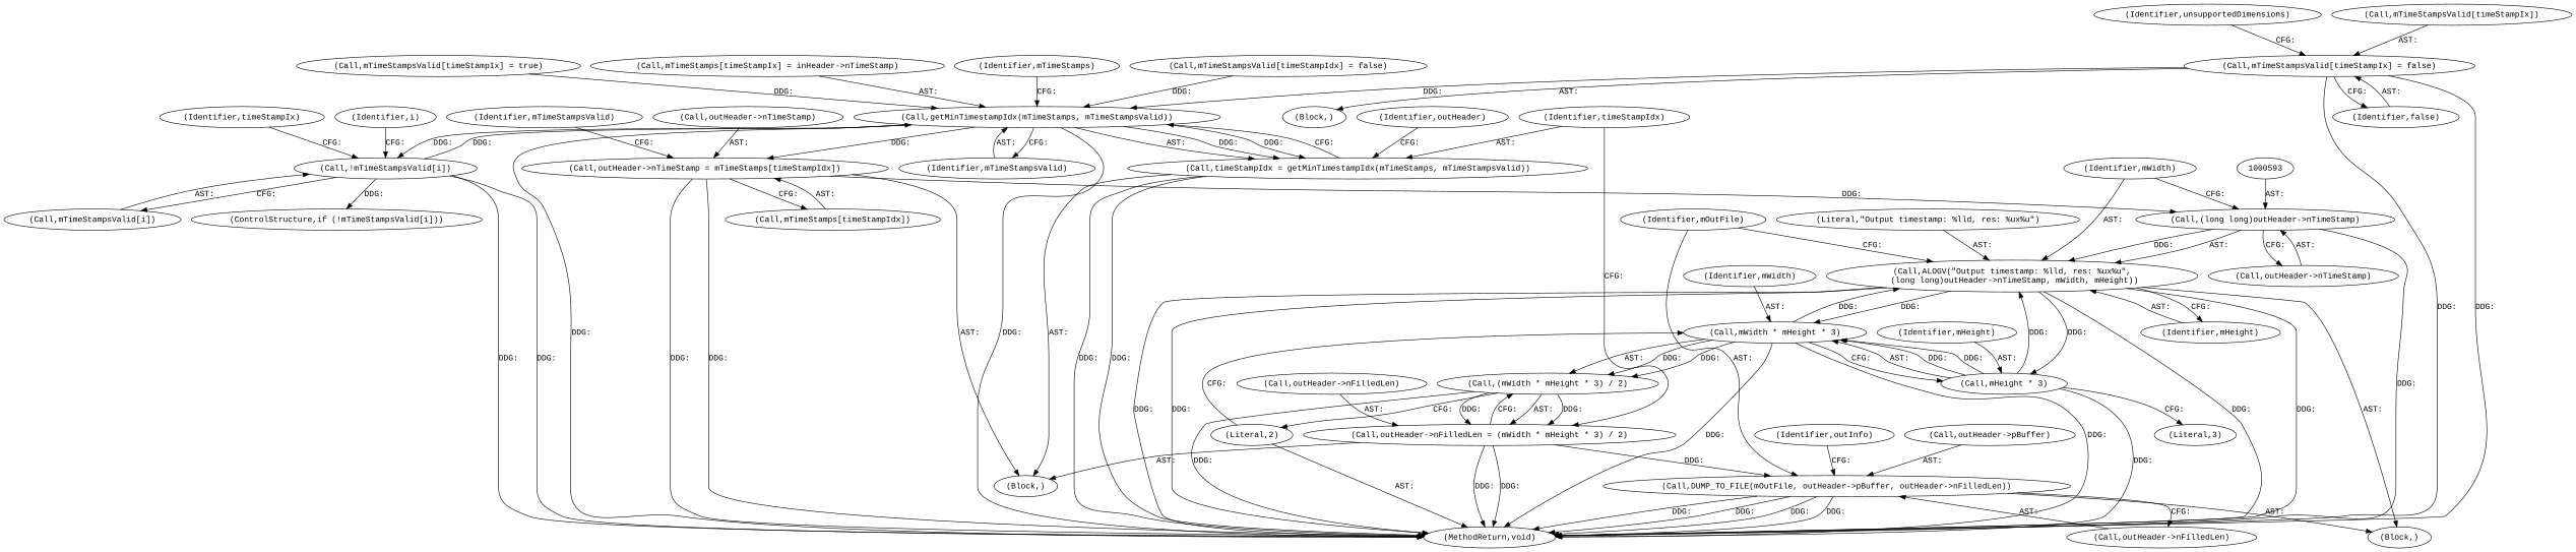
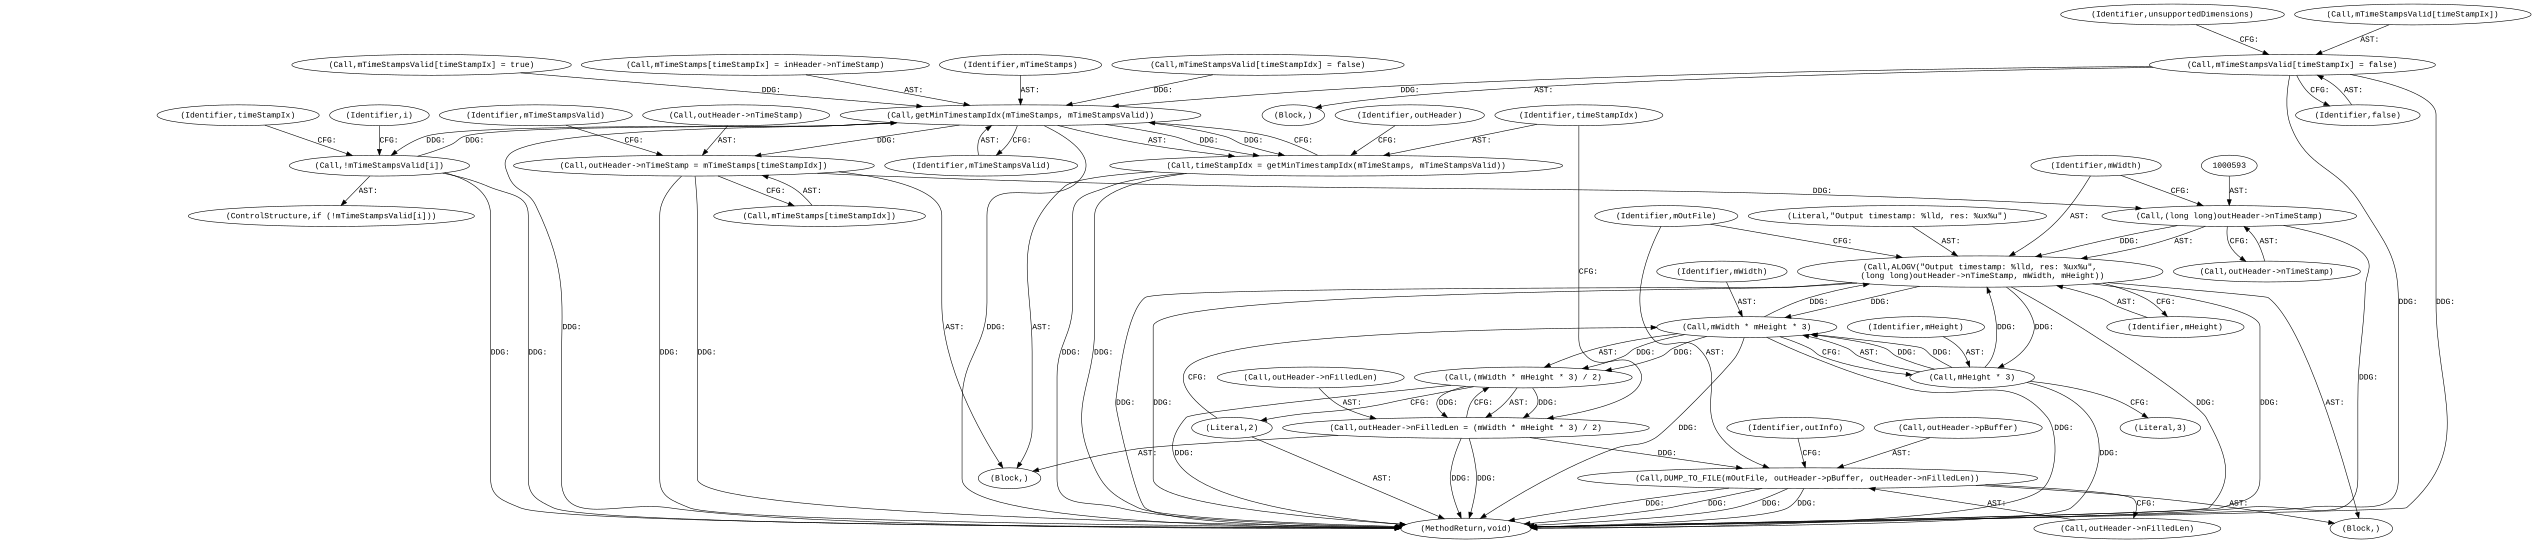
  digraph {
    fontname="Liberation Mono"
    node [fontname="Liberation Mono"]
    edge [fontname="Liberation Mono"]
    n1 [label="(Call,mTimeStampsValid[timeStampIx] = false)"]
    n2 [label="(Call,getMinTimestampIdx(mTimeStamps, mTimeStampsValid))"]
    n3 [label="(Block,)"]
    n4 [label="(Identifier,false)"]
    n5 [label="(MethodReturn,void)"]
    n6 [label="(Call,!mTimeStampsValid[i])"]
    n7 [label="(Call,timeStampIdx = getMinTimestampIdx(mTimeStamps, mTimeStampsValid))"]
    n8 [label="(Call,outHeader->nTimeStamp = mTimeStamps[timeStampIdx])"]
    n9 [label="(Identifier,mTimeStampsValid)"]
-   n10 [label="(Call,mTimeStampsValid[i])"]
    n11 [label="(ControlStructure,if (!mTimeStampsValid[i]))"]
    n12 [label="(Block,)"]
    n13 [label="(Call,(long long)outHeader->nTimeStamp)"]
    n14 [label="(Call,mTimeStamps[timeStampIdx])"]
    n15 [label="(Call,ALOGV(\"Output timestamp: %lld, res: %ux%u\",\n (long long)outHeader->nTimeStamp, mWidth, mHeight))"]
    n16 [label="(Call,outHeader->nTimeStamp)"]
    n17 [label="(Call,mWidth * mHeight * 3)"]
    n18 [label="(Call,mHeight * 3)"]
    n19 [label="(Block,)"]
    n20 [label="(Identifier,mHeight)"]
    n21 [label="(Call,(mWidth * mHeight * 3) / 2)"]
    n22 [label="(Literal,3)"]
    n23 [label="(Call,outHeader->nFilledLen = (mWidth * mHeight * 3) / 2)"]
    n24 [label="(Literal,2)"]
    n25 [label="(Call,DUMP_TO_FILE(mOutFile, outHeader->pBuffer, outHeader->nFilledLen))"]
    n26 [label="(Call,outHeader->nFilledLen)"]
    n27 [label="(Identifier,mHeight)"]
    n28 [label="(Call,mTimeStampsValid[timeStampIdx] = false)"]
    n29 [label="(Identifier,timeStampIdx)"]
    n30 [label="(Identifier,outHeader)"]
    n31 [label="(Identifier,timeStampIx)"]
    n32 [label="(Call,mTimeStampsValid[timeStampIx] = true)"]
    n33 [label="(Identifier,mOutFile)"]
    n34 [label="(Identifier,outInfo)"]
    n35 [label="(Identifier,unsupportedDimensions)"]
    n36 [label="(Call,outHeader->nTimeStamp)"]
    n37 [label="(Identifier,i)"]
    n38 [label="(Literal,\"Output timestamp: %lld, res: %ux%u\")"]
    n39 [label="(Call,mTimeStamps[timeStampIx] = inHeader->nTimeStamp)"]
    n40 [label="(Identifier,mTimeStampsValid)"]
    n41 [label="(Call,mTimeStampsValid[timeStampIx])"]
    n42 [label="(Identifier,mWidth)"]
    n43 [label="(Call,outHeader->pBuffer)"]
    n44 [label="(Call,outHeader->nFilledLen)"]
    n45 [label="(Identifier,mTimeStamps)"]
    n46 [label="(Identifier,mWidth)"]
    1000593
    n1 -> n2 [label="DDG: "]
    n1 -> n3 [label="AST: "]
    n1 -> n4 [label="CFG: "]
    n1 -> n5 [label="DDG: "]
    n1 -> n5 [label="DDG: "]
    n2 -> n5 [label="DDG: "]
    n2 -> n5 [label="DDG: "]
    n2 -> n6 [label="DDG: "]
    n2 -> n7 [label="AST: "]
    n2 -> n7 [label="DDG: "]
    n2 -> n7 [label="DDG: "]
    n2 -> n8 [label="DDG: "]
    n2 -> n9 [label="CFG: "]
    n4 -> n1 [label="AST: "]
    n6 -> n2 [label="DDG: "]
    n6 -> n5 [label="DDG: "]
    n6 -> n5 [label="DDG: "]
-   n6 -> n10 [label="CFG: "]
-   n6 -> n11 [label="DDG: "]
+   n6 -> n11 [label="AST: "]
    n7 -> n2 [label="CFG: "]
    n7 -> n5 [label="DDG: "]
    n7 -> n5 [label="DDG: "]
    n7 -> n12 [label="AST: "]
    n8 -> n5 [label="DDG: "]
    n8 -> n5 [label="DDG: "]
    n8 -> n12 [label="AST: "]
    n8 -> n13 [label="DDG: "]
    n8 -> n14 [label="CFG: "]
    n9 -> n2 [label="AST: "]
-   n10 -> n6 [label="AST: "]
    n13 -> n5 [label="DDG: "]
    n13 -> n15 [label="AST: "]
    n13 -> n15 [label="DDG: "]
    n13 -> n16 [label="CFG: "]
    n14 -> n8 [label="AST: "]
    n15 -> n5 [label="DDG: "]
    n15 -> n5 [label="DDG: "]
    n15 -> n5 [label="DDG: "]
    n15 -> n5 [label="DDG: "]
    n15 -> n17 [label="DDG: "]
    n15 -> n18 [label="DDG: "]
    n15 -> n19 [label="AST: "]
    n15 -> n20 [label="CFG: "]
    n16 -> n13 [label="AST: "]
    n17 -> n5 [label="DDG: "]
    n17 -> n5 [label="DDG: "]
    n17 -> n15 [label="DDG: "]
    n17 -> n18 [label="CFG: "]
    n17 -> n21 [label="AST: "]
    n17 -> n21 [label="DDG: "]
    n17 -> n21 [label="DDG: "]
    n18 -> n5 [label="DDG: "]
    n18 -> n15 [label="DDG: "]
    n18 -> n17 [label="AST: "]
    n18 -> n17 [label="DDG: "]
    n18 -> n17 [label="DDG: "]
    n18 -> n22 [label="CFG: "]
    n20 -> n15 [label="AST: "]
    n21 -> n5 [label="DDG: "]
    n21 -> n23 [label="AST: "]
    n21 -> n23 [label="DDG: "]
    n21 -> n23 [label="DDG: "]
    n21 -> n24 [label="CFG: "]
    n23 -> n5 [label="DDG: "]
    n23 -> n5 [label="DDG: "]
    n23 -> n12 [label="AST: "]
    n23 -> n21 [label="CFG: "]
    n23 -> n25 [label="DDG: "]
    n24 -> n5 [label="AST: "]
    n24 -> n17 [label="CFG: "]
    n25 -> n5 [label="DDG: "]
    n25 -> n5 [label="DDG: "]
    n25 -> n5 [label="DDG: "]
    n25 -> n5 [label="DDG: "]
    n25 -> n19 [label="AST: "]
    n25 -> n26 [label="CFG: "]
    n26 -> n25 [label="AST: "]
    n27 -> n18 [label="AST: "]
    n28 -> n2 [label="DDG: "]
    n29 -> n7 [label="AST: "]
    n29 -> n23 [label="CFG: "]
    n30 -> n7 [label="CFG: "]
    n31 -> n6 [label="CFG: "]
    n32 -> n2 [label="DDG: "]
    n33 -> n15 [label="CFG: "]
    n33 -> n25 [label="AST: "]
    n34 -> n25 [label="CFG: "]
    n35 -> n1 [label="CFG: "]
    n36 -> n8 [label="AST: "]
    n37 -> n6 [label="CFG: "]
    n38 -> n15 [label="AST: "]
    n39 -> n2 [label="AST: "]
    n40 -> n8 [label="CFG: "]
    n41 -> n1 [label="AST: "]
    n42 -> n17 [label="AST: "]
    n43 -> n25 [label="AST: "]
    n44 -> n23 [label="AST: "]
-   n45 -> n2 [label="CFG: "]
+   n45 -> n2 [label="AST: "]
    n46 -> n13 [label="CFG: "]
    n46 -> n15 [label="AST: "]
    1000593 -> n13 [label="AST: "]
  }
